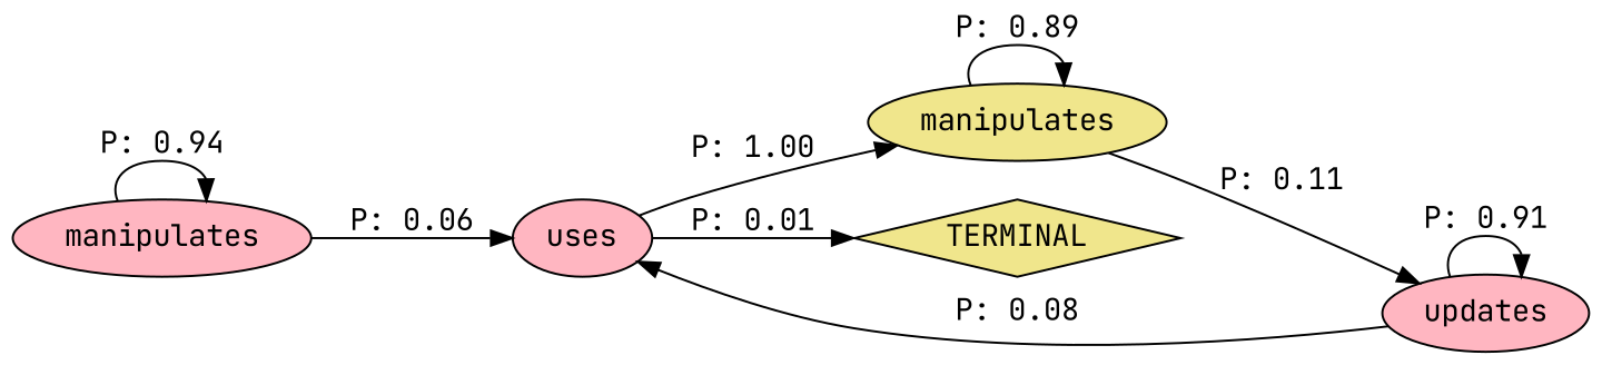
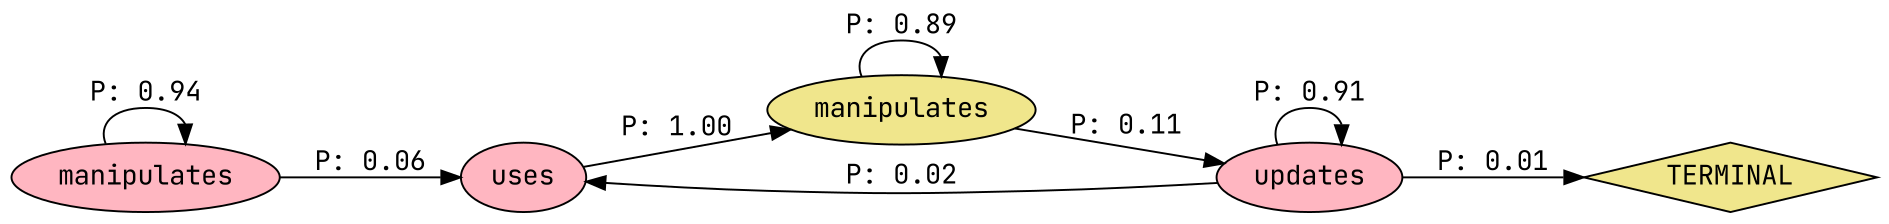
  digraph {
    fontname="JetBrains Mono"
    rankdir=LR
    node [fillcolor=lightpink fontname="JetBrains Mono" style=filled]
    edge [fontname="JetBrains Mono"]
    n1 [label=manipulates]
    n2 [label=uses]
    n3 [fillcolor=khaki label=manipulates]
    n4 [label=updates]
    n5 [fillcolor=khaki label=TERMINAL shape=diamond]
    n1 -> n1 [label="P: 0.94"]
    n1 -> n2 [label="P: 0.06"]
    n2 -> n3 [label="P: 1.00"]
    n3 -> n3 [label="P: 0.89"]
    n3 -> n4 [label="P: 0.11"]
-   n4 -> n2 [label="P: 0.08"]
+   n4 -> n2 [label="P: 0.02"]
    n4 -> n4 [label="P: 0.91"]
-   n2 -> n5 [label="P: 0.01"]
+   n4 -> n5 [label="P: 0.01"]
  }
